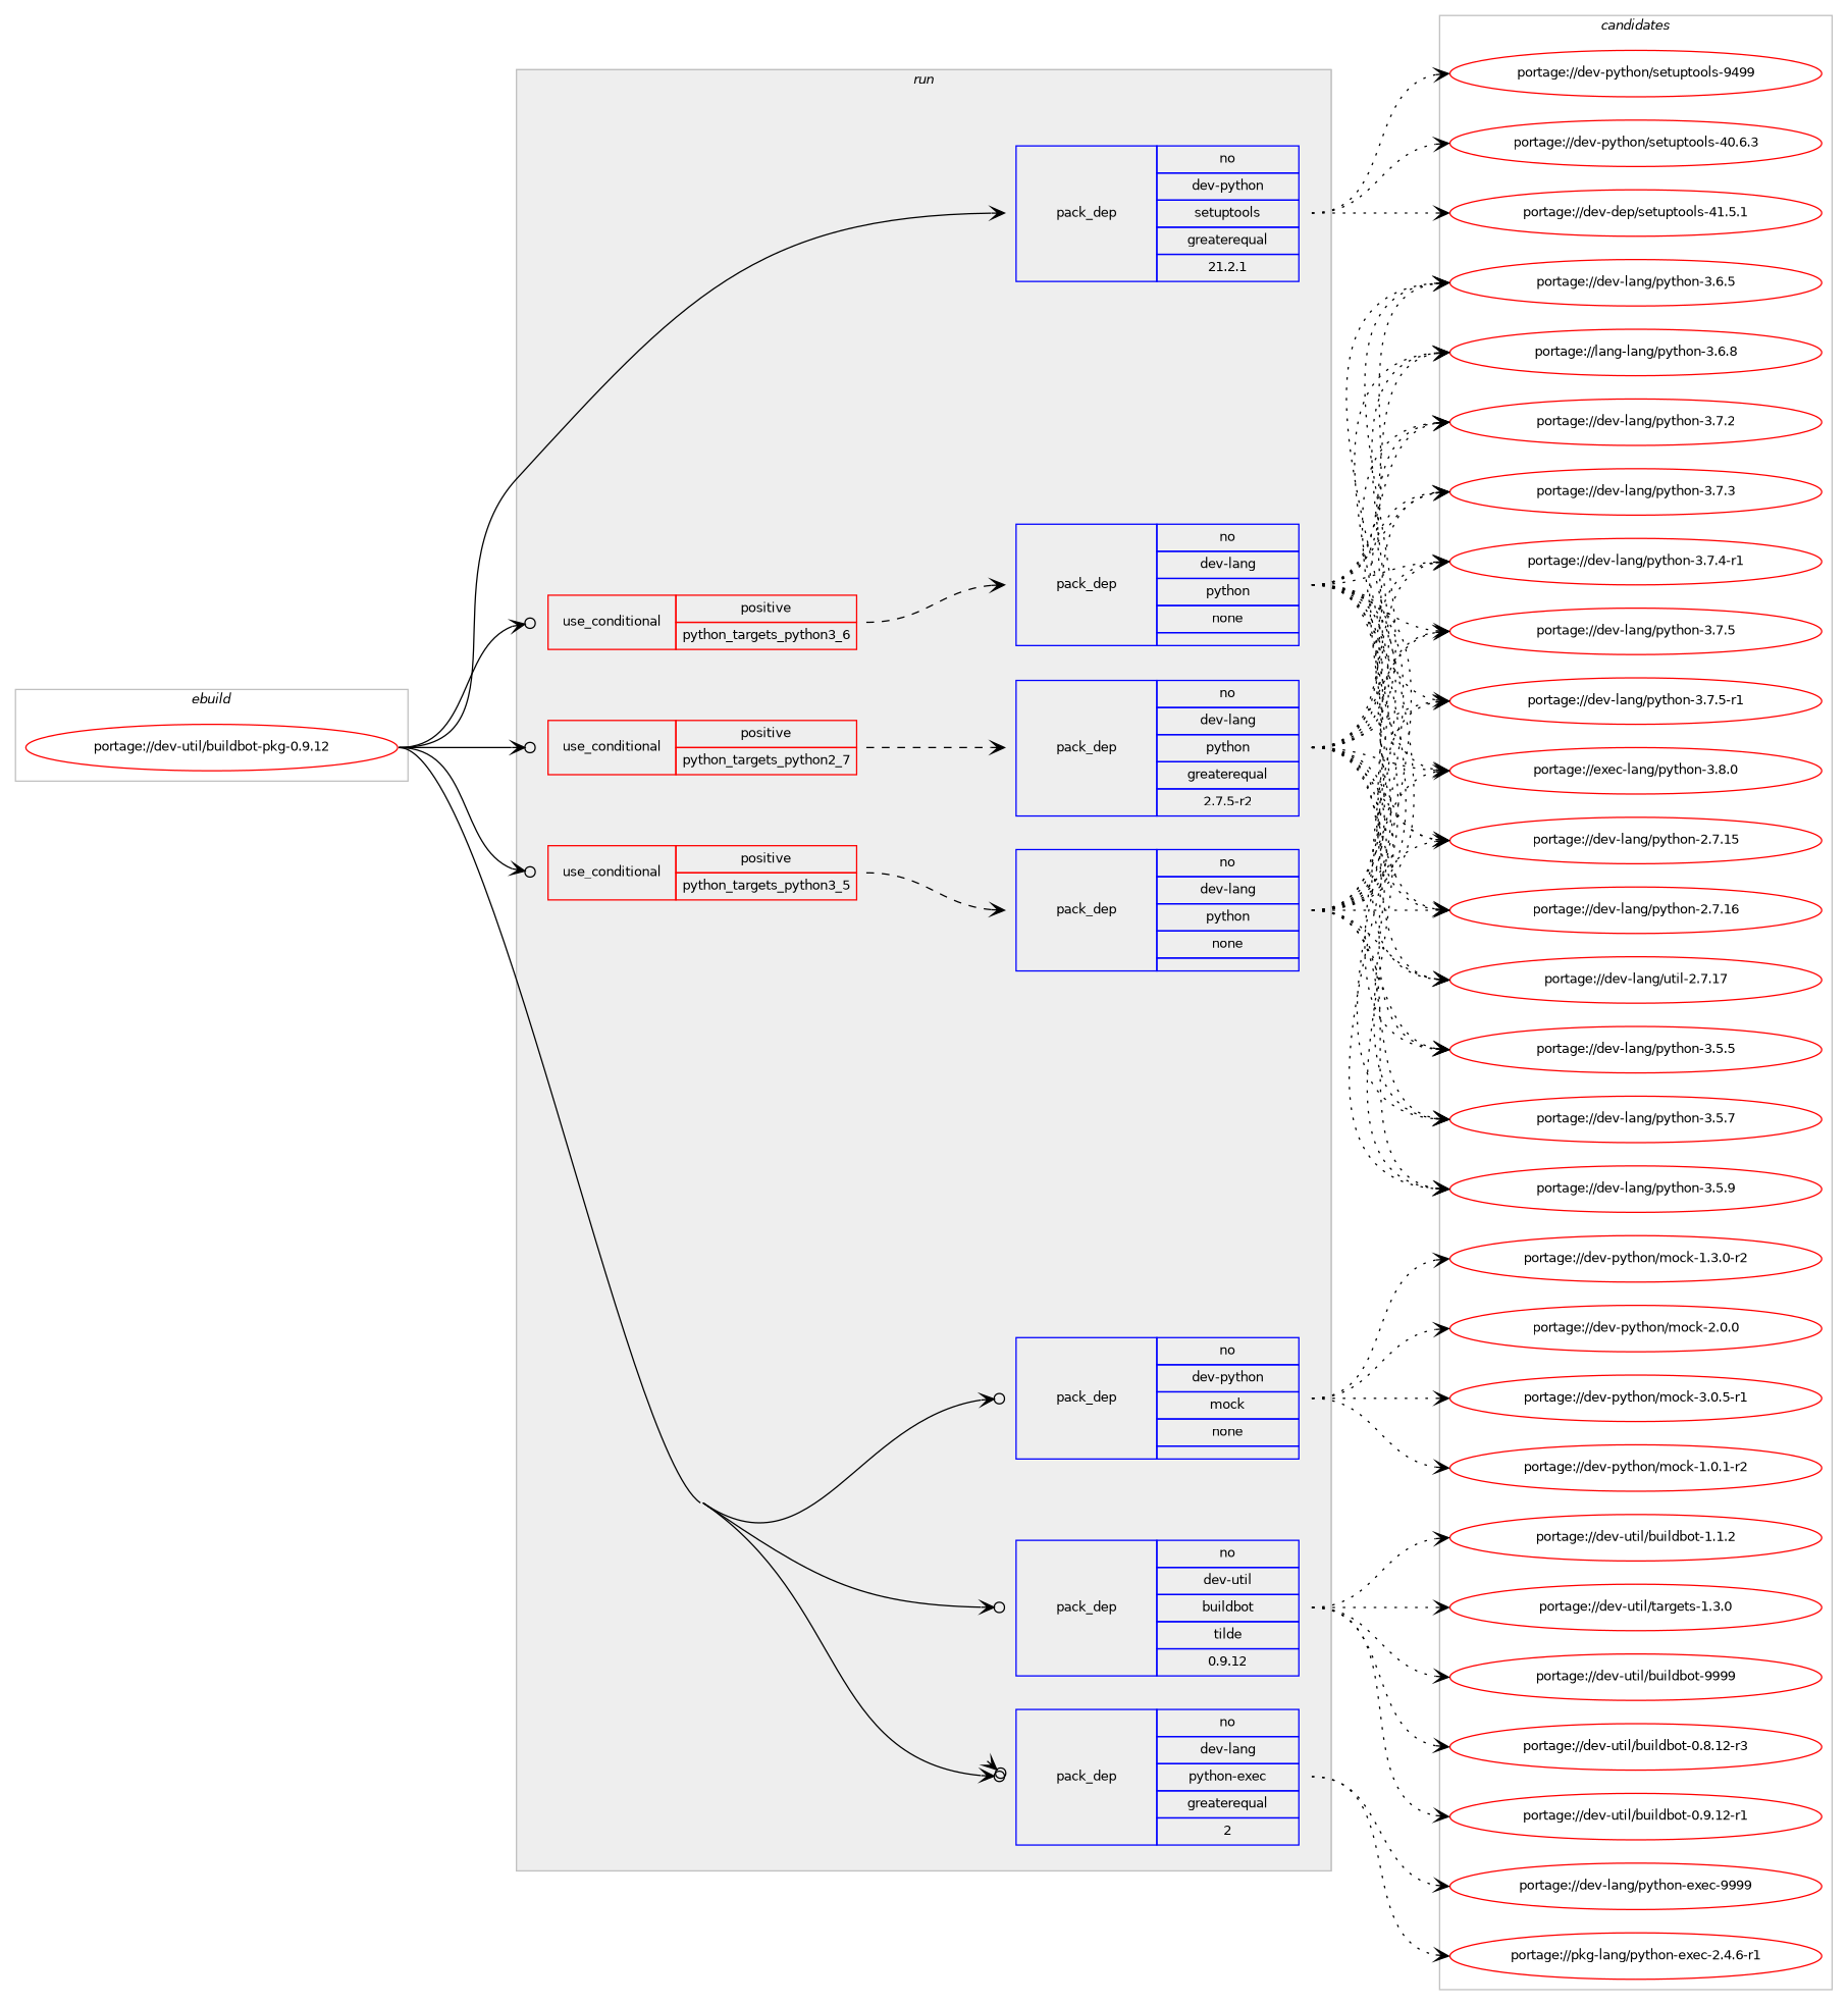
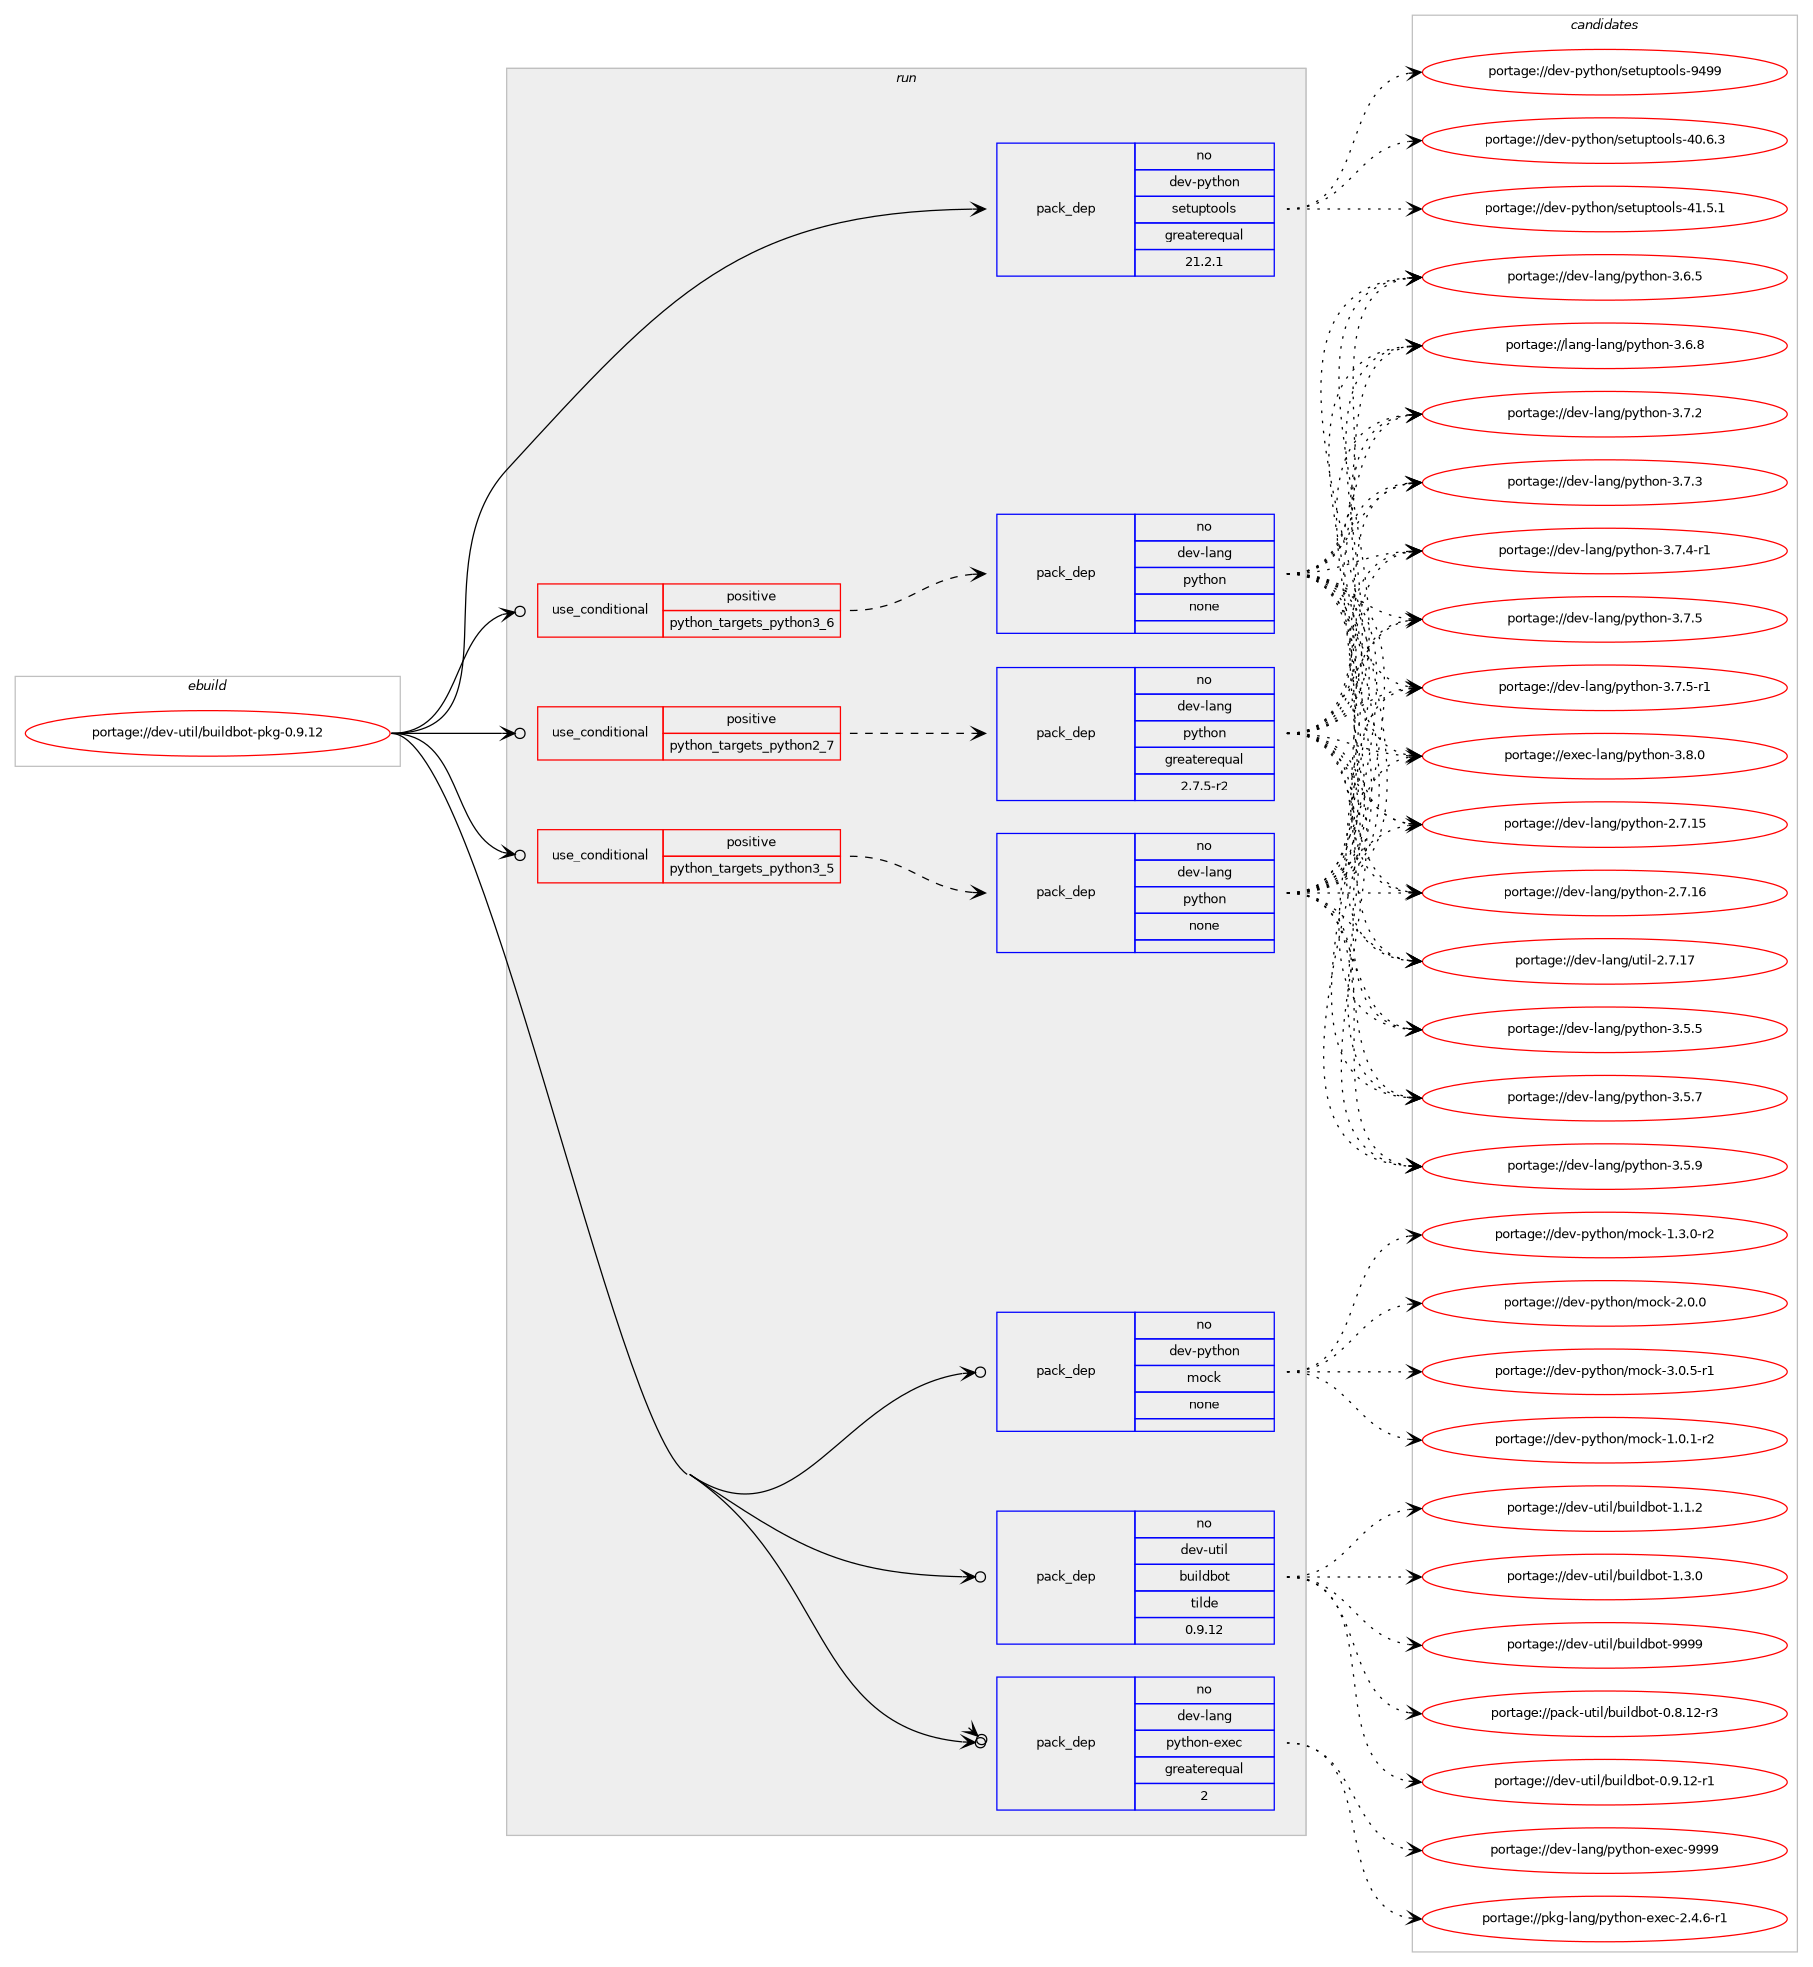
  digraph {
    compound=true
    concentrate=true
    fontname=Helvetica
    fontsize=10
    newrank=true
    rankdir=LR
    ranksep=1.5
    node [color=red fontname=Helvetica fontsize=10]
    edge [arrowhead=vee headport=w style=dotted tailport=e weight=100]
    n1 [label="portage://dev-util/buildbot-pkg-0.9.12" width=4]
    n2 [color=blue label=<<TABLE BORDER="0" CELLBORDER="1" CELLSPACING="0" CELLPADDING="4" WIDTH="220"><TR><TD ROWSPAN="6" CELLPADDING="30">pack_dep</TD></TR><TR><TD WIDTH="110">no</TD></TR><TR><TD>dev-python</TD></TR><TR><TD>setuptools</TD></TR><TR><TD>greaterequal</TD></TR><TR><TD>21.2.1</TD></TR></TABLE>> shape=none]
    n3 [color=blue label=<<TABLE BORDER="0" CELLBORDER="1" CELLSPACING="0" CELLPADDING="4" WIDTH="220"><TR><TD ROWSPAN="6" CELLPADDING="30">pack_dep</TD></TR><TR><TD WIDTH="110">no</TD></TR><TR><TD>dev-lang</TD></TR><TR><TD>python</TD></TR><TR><TD>greaterequal</TD></TR><TR><TD>2.7.5-r2</TD></TR></TABLE>> shape=none]
    n4 [label=<<TABLE BORDER="0" CELLBORDER="1" CELLSPACING="0" CELLPADDING="4"><TR><TD ROWSPAN="3" CELLPADDING="10">use_conditional</TD></TR><TR><TD>positive</TD></TR><TR><TD>python_targets_python2_7</TD></TR></TABLE>> shape=none]
    n5 [color=blue label=<<TABLE BORDER="0" CELLBORDER="1" CELLSPACING="0" CELLPADDING="4" WIDTH="220"><TR><TD ROWSPAN="6" CELLPADDING="30">pack_dep</TD></TR><TR><TD WIDTH="110">no</TD></TR><TR><TD>dev-lang</TD></TR><TR><TD>python</TD></TR><TR><TD>none</TD></TR><TR><TD></TD></TR></TABLE>> shape=none]
    n6 [label=<<TABLE BORDER="0" CELLBORDER="1" CELLSPACING="0" CELLPADDING="4"><TR><TD ROWSPAN="3" CELLPADDING="10">use_conditional</TD></TR><TR><TD>positive</TD></TR><TR><TD>python_targets_python3_5</TD></TR></TABLE>> shape=none]
    n7 [color=blue label=<<TABLE BORDER="0" CELLBORDER="1" CELLSPACING="0" CELLPADDING="4" WIDTH="220"><TR><TD ROWSPAN="6" CELLPADDING="30">pack_dep</TD></TR><TR><TD WIDTH="110">no</TD></TR><TR><TD>dev-lang</TD></TR><TR><TD>python</TD></TR><TR><TD>none</TD></TR><TR><TD></TD></TR></TABLE>> shape=none]
    n8 [label=<<TABLE BORDER="0" CELLBORDER="1" CELLSPACING="0" CELLPADDING="4"><TR><TD ROWSPAN="3" CELLPADDING="10">use_conditional</TD></TR><TR><TD>positive</TD></TR><TR><TD>python_targets_python3_6</TD></TR></TABLE>> shape=none]
    n9 [color=blue label=<<TABLE BORDER="0" CELLBORDER="1" CELLSPACING="0" CELLPADDING="4" WIDTH="220"><TR><TD ROWSPAN="6" CELLPADDING="30">pack_dep</TD></TR><TR><TD WIDTH="110">no</TD></TR><TR><TD>dev-lang</TD></TR><TR><TD>python-exec</TD></TR><TR><TD>greaterequal</TD></TR><TR><TD>2</TD></TR></TABLE>> shape=none]
    n10 [color=blue label=<<TABLE BORDER="0" CELLBORDER="1" CELLSPACING="0" CELLPADDING="4" WIDTH="220"><TR><TD ROWSPAN="6" CELLPADDING="30">pack_dep</TD></TR><TR><TD WIDTH="110">no</TD></TR><TR><TD>dev-python</TD></TR><TR><TD>mock</TD></TR><TR><TD>none</TD></TR><TR><TD></TD></TR></TABLE>> shape=none]
    n11 [color=blue label=<<TABLE BORDER="0" CELLBORDER="1" CELLSPACING="0" CELLPADDING="4" WIDTH="220"><TR><TD ROWSPAN="6" CELLPADDING="30">pack_dep</TD></TR><TR><TD WIDTH="110">no</TD></TR><TR><TD>dev-util</TD></TR><TR><TD>buildbot</TD></TR><TR><TD>tilde</TD></TR><TR><TD>0.9.12</TD></TR></TABLE>> shape=none]
    n12 [label="portage://dev-python/setuptools-40.6.3" width=4]
-   n13 [label="portage://dev-dep/setuptools-41.5.1" width=4]
+   n13 [label="portage://dev-python/setuptools-41.5.1" width=4]
    n14 [label="portage://dev-python/setuptools-9499" width=4]
    n15 [label="portage://dev-lang/python-2.7.15" width=4]
    n16 [label="portage://dev-lang/python-2.7.16" width=4]
    n17 [label="portage://dev-lang/util-2.7.17" width=4]
    n18 [label="portage://dev-lang/python-3.5.5" width=4]
    n19 [label="portage://dev-lang/python-3.5.7" width=4]
    n20 [label="portage://dev-lang/python-3.5.9" width=4]
    n21 [label="portage://dev-lang/python-3.6.5" width=4]
    n22 [label="portage://lang-lang/python-3.6.8" width=4]
    n23 [label="portage://dev-lang/python-3.7.2" width=4]
    n24 [label="portage://dev-lang/python-3.7.3" width=4]
    n25 [label="portage://dev-lang/python-3.7.4-r1" width=4]
    n26 [label="portage://dev-lang/python-3.7.5" width=4]
    n27 [label="portage://dev-lang/python-3.7.5-r1" width=4]
    n28 [label="portage://exec-lang/python-3.8.0" width=4]
    n29 [label="portage://pkg-lang/python-exec-2.4.6-r1" width=4]
    n30 [label="portage://dev-lang/python-exec-9999" width=4]
    n31 [label="portage://dev-python/mock-1.0.1-r2" width=4]
    n32 [label="portage://dev-python/mock-1.3.0-r2" width=4]
    n33 [label="portage://dev-python/mock-2.0.0" width=4]
    n34 [label="portage://dev-python/mock-3.0.5-r1" width=4]
-   n35 [label="portage://dev-util/buildbot-0.8.12-r3" width=4]
+   n35 [label="portage://pack-util/buildbot-0.8.12-r3" width=4]
    n36 [label="portage://dev-util/buildbot-0.9.12-r1" width=4]
    n37 [label="portage://dev-util/buildbot-1.1.2" width=4]
-   n38 [label="portage://dev-util/targets-1.3.0" width=4]
+   n38 [label="portage://dev-util/buildbot-1.3.0" width=4]
    n39 [label="portage://dev-util/buildbot-9999" width=4]
    subgraph cluster_1 {
      color=gray
      label=<<i>ebuild</i>>
      rank=same
      n1
    }
    subgraph cluster_2 {
      color=gray
      label=<<i>dependencies</i>>
      subgraph cluster_3 {
        color=gray
        fillcolor="#eeeeee"
        label=<<i>compile</i>>
        style=filled
        subgraph sub_4 {
          color=gray
          fillcolor="#eeeeee"
          label=<<i>compile</i>>
          style=filled
          n2
        }
      }
      subgraph cluster_5 {
        color=gray
        fillcolor="#eeeeee"
        label=<<i>compile and run</i>>
        style=filled
        subgraph sub_6 {
          color=gray
          fillcolor="#eeeeee"
          label=<<i>compile and run</i>>
          style=filled
          n4
          subgraph sub_7 {
            color=gray
            fillcolor="#eeeeee"
            label=<<i>compile and run</i>>
            style=filled
            n3
          }
        }
        subgraph sub_8 {
          color=gray
          fillcolor="#eeeeee"
          label=<<i>compile and run</i>>
          style=filled
          n6
          subgraph sub_9 {
            color=gray
            fillcolor="#eeeeee"
            label=<<i>compile and run</i>>
            style=filled
            n5
          }
        }
        subgraph sub_10 {
          color=gray
          fillcolor="#eeeeee"
          label=<<i>compile and run</i>>
          style=filled
          n8
          subgraph sub_11 {
            color=gray
            fillcolor="#eeeeee"
            label=<<i>compile and run</i>>
            style=filled
            n7
          }
        }
        subgraph sub_12 {
          color=gray
          fillcolor="#eeeeee"
          label=<<i>compile and run</i>>
          style=filled
          n9
        }
        subgraph sub_13 {
          color=gray
          fillcolor="#eeeeee"
          label=<<i>compile and run</i>>
          style=filled
          n10
        }
        subgraph sub_14 {
          color=gray
          fillcolor="#eeeeee"
          label=<<i>compile and run</i>>
          style=filled
          n11
        }
      }
      subgraph cluster_15 {
        color=gray
        fillcolor="#eeeeee"
        label=<<i>run</i>>
        style=filled
      }
    }
    subgraph cluster_16 {
      color=gray
      label=<<i>candidates</i>>
      rank=same
      subgraph sub_17 {
        color=black
        label=<<i>candidates</i>>
        nodesep=1
        rank=same
        n12
        n13
        n14
      }
      subgraph sub_18 {
        color=black
        label=<<i>candidates</i>>
        nodesep=1
        rank=same
        n15
        n16
        n17
        n18
        n19
        n20
        n21
        n22
        n23
        n24
        n25
        n26
        n27
        n28
      }
      subgraph sub_19 {
        color=black
        label=<<i>candidates</i>>
        nodesep=1
        rank=same
        n15
        n16
        n17
        n18
        n19
        n20
        n21
        n22
        n23
        n24
        n25
        n26
        n27
        n28
      }
      subgraph sub_20 {
        color=black
        label=<<i>candidates</i>>
        nodesep=1
        rank=same
        n15
        n16
        n17
        n18
        n19
        n20
        n21
        n22
        n23
        n24
        n25
        n26
        n27
        n28
      }
      subgraph sub_21 {
        color=black
        label=<<i>candidates</i>>
        nodesep=1
        rank=same
        n29
        n30
      }
      subgraph sub_22 {
        color=black
        label=<<i>candidates</i>>
        nodesep=1
        rank=same
        n31
        n32
        n33
        n34
      }
      subgraph sub_23 {
        color=black
        label=<<i>candidates</i>>
        nodesep=1
        rank=same
        n35
        n36
        n37
        n38
        n39
      }
    }
    n1 -> n2 [style=solid weight=20]
    n1 -> n4 [arrowhead=odotvee style=solid weight=20]
    n1 -> n6 [arrowhead=odotvee style=solid weight=20]
    n1 -> n8 [arrowhead=odotvee style=solid weight=20]
    n1 -> n9 [arrowhead=odotvee style=solid weight=20]
    n1 -> n10 [arrowhead=odotvee style=solid weight=20]
    n1 -> n11 [arrowhead=odotvee style=solid weight=20]
    n2 -> n12
    n2 -> n13
    n2 -> n14
    n3 -> n15
    n3 -> n16
    n3 -> n17
    n3 -> n18
    n3 -> n19
    n3 -> n20
    n3 -> n21
    n3 -> n22
    n3 -> n23
    n3 -> n24
    n3 -> n25
    n3 -> n26
    n3 -> n27
    n3 -> n28
    n4 -> n3 [style=dashed weight=20]
    n5 -> n15
    n5 -> n16
    n5 -> n17
    n5 -> n18
    n5 -> n19
    n5 -> n20
    n5 -> n21
    n5 -> n22
    n5 -> n23
    n5 -> n24
    n5 -> n25
    n5 -> n26
    n5 -> n27
    n5 -> n28
    n6 -> n5 [style=dashed weight=20]
    n7 -> n15
    n7 -> n16
    n7 -> n17
    n7 -> n18
    n7 -> n19
    n7 -> n20
    n7 -> n21
    n7 -> n22
    n7 -> n23
    n7 -> n24
    n7 -> n25
    n7 -> n26
    n7 -> n27
    n7 -> n28
    n8 -> n7 [style=dashed weight=20]
    n9 -> n29
    n9 -> n30
    n10 -> n31
    n10 -> n32
    n10 -> n33
    n10 -> n34
    n11 -> n35
    n11 -> n36
    n11 -> n37
    n11 -> n38
    n11 -> n39
  }
